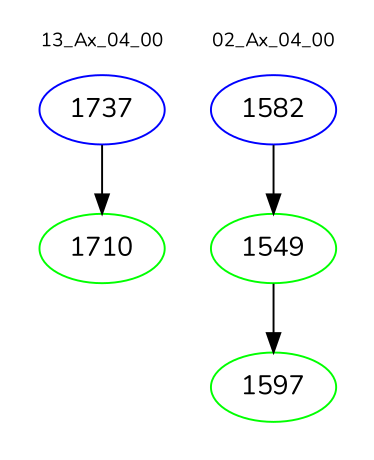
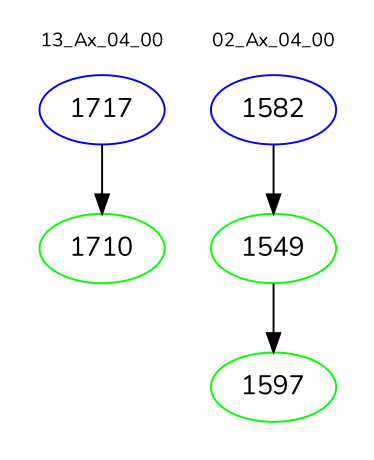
  digraph {
    fontname=Nunito
    node [color=green fontname=Nunito]
    edge [color=black fontname=Nunito]
-   n1 [color=blue label=1737]
+   n1 [color=blue label=1717]
    n2 [label=1710]
    n3 [color=blue label=1582]
    n4 [label=1549]
    n5 [label=1597]
    subgraph cluster_1 {
      color=white
      fontsize=10
      label="13_Ax_04_00"
      n1
      n2
    }
    subgraph cluster_2 {
      color=white
      fontsize=10
      label="02_Ax_04_00"
      n3
      n4
      n5
    }
    n1 -> n2
    n3 -> n4
    n4 -> n5
  }
